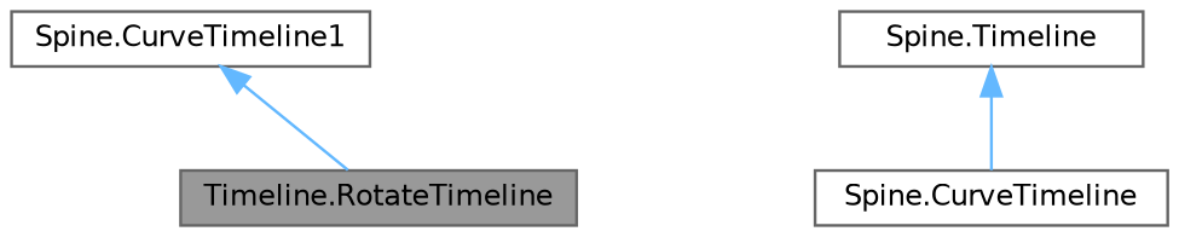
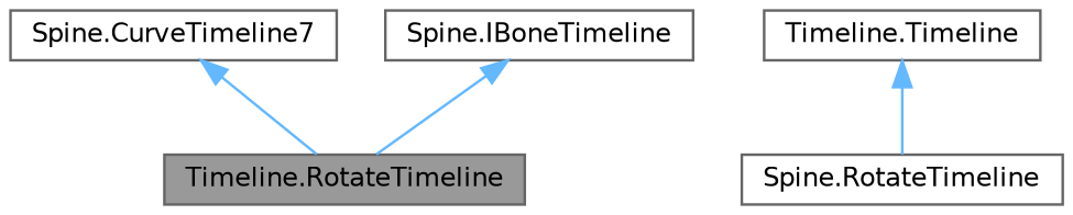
  digraph {
    node [color=gray40 fillcolor=white fontname=Helvetica fontsize=10 shape=box style=filled]
    edge [color=steelblue1 dir=back fontname=Helvetica fontsize=10 labelfontname=Helvetica labelfontsize=10 style=solid]
    n1 [fillcolor=grey60 fontcolor=black height=0.2 label="Timeline.RotateTimeline" width=0.4]
-   n2 [height=0.2 label="Spine.CurveTimeline1" width=0.4]
-   n3 [height=0.2 label="Spine.CurveTimeline" width=0.4]
-   n4 [height=0.2 label="Spine.Timeline" width=0.4]
+   n2 [height=0.2 label="Spine.CurveTimeline7" width=0.4]
+   n3 [height=0.2 label="Spine.RotateTimeline" width=0.4]
+   n4 [height=0.2 label="Timeline.Timeline" width=0.4]
+   n5 [height=0.2 label="Spine.IBoneTimeline" width=0.4]
    n2 -> n1
    n4 -> n3
+   n5 -> n1
  }
